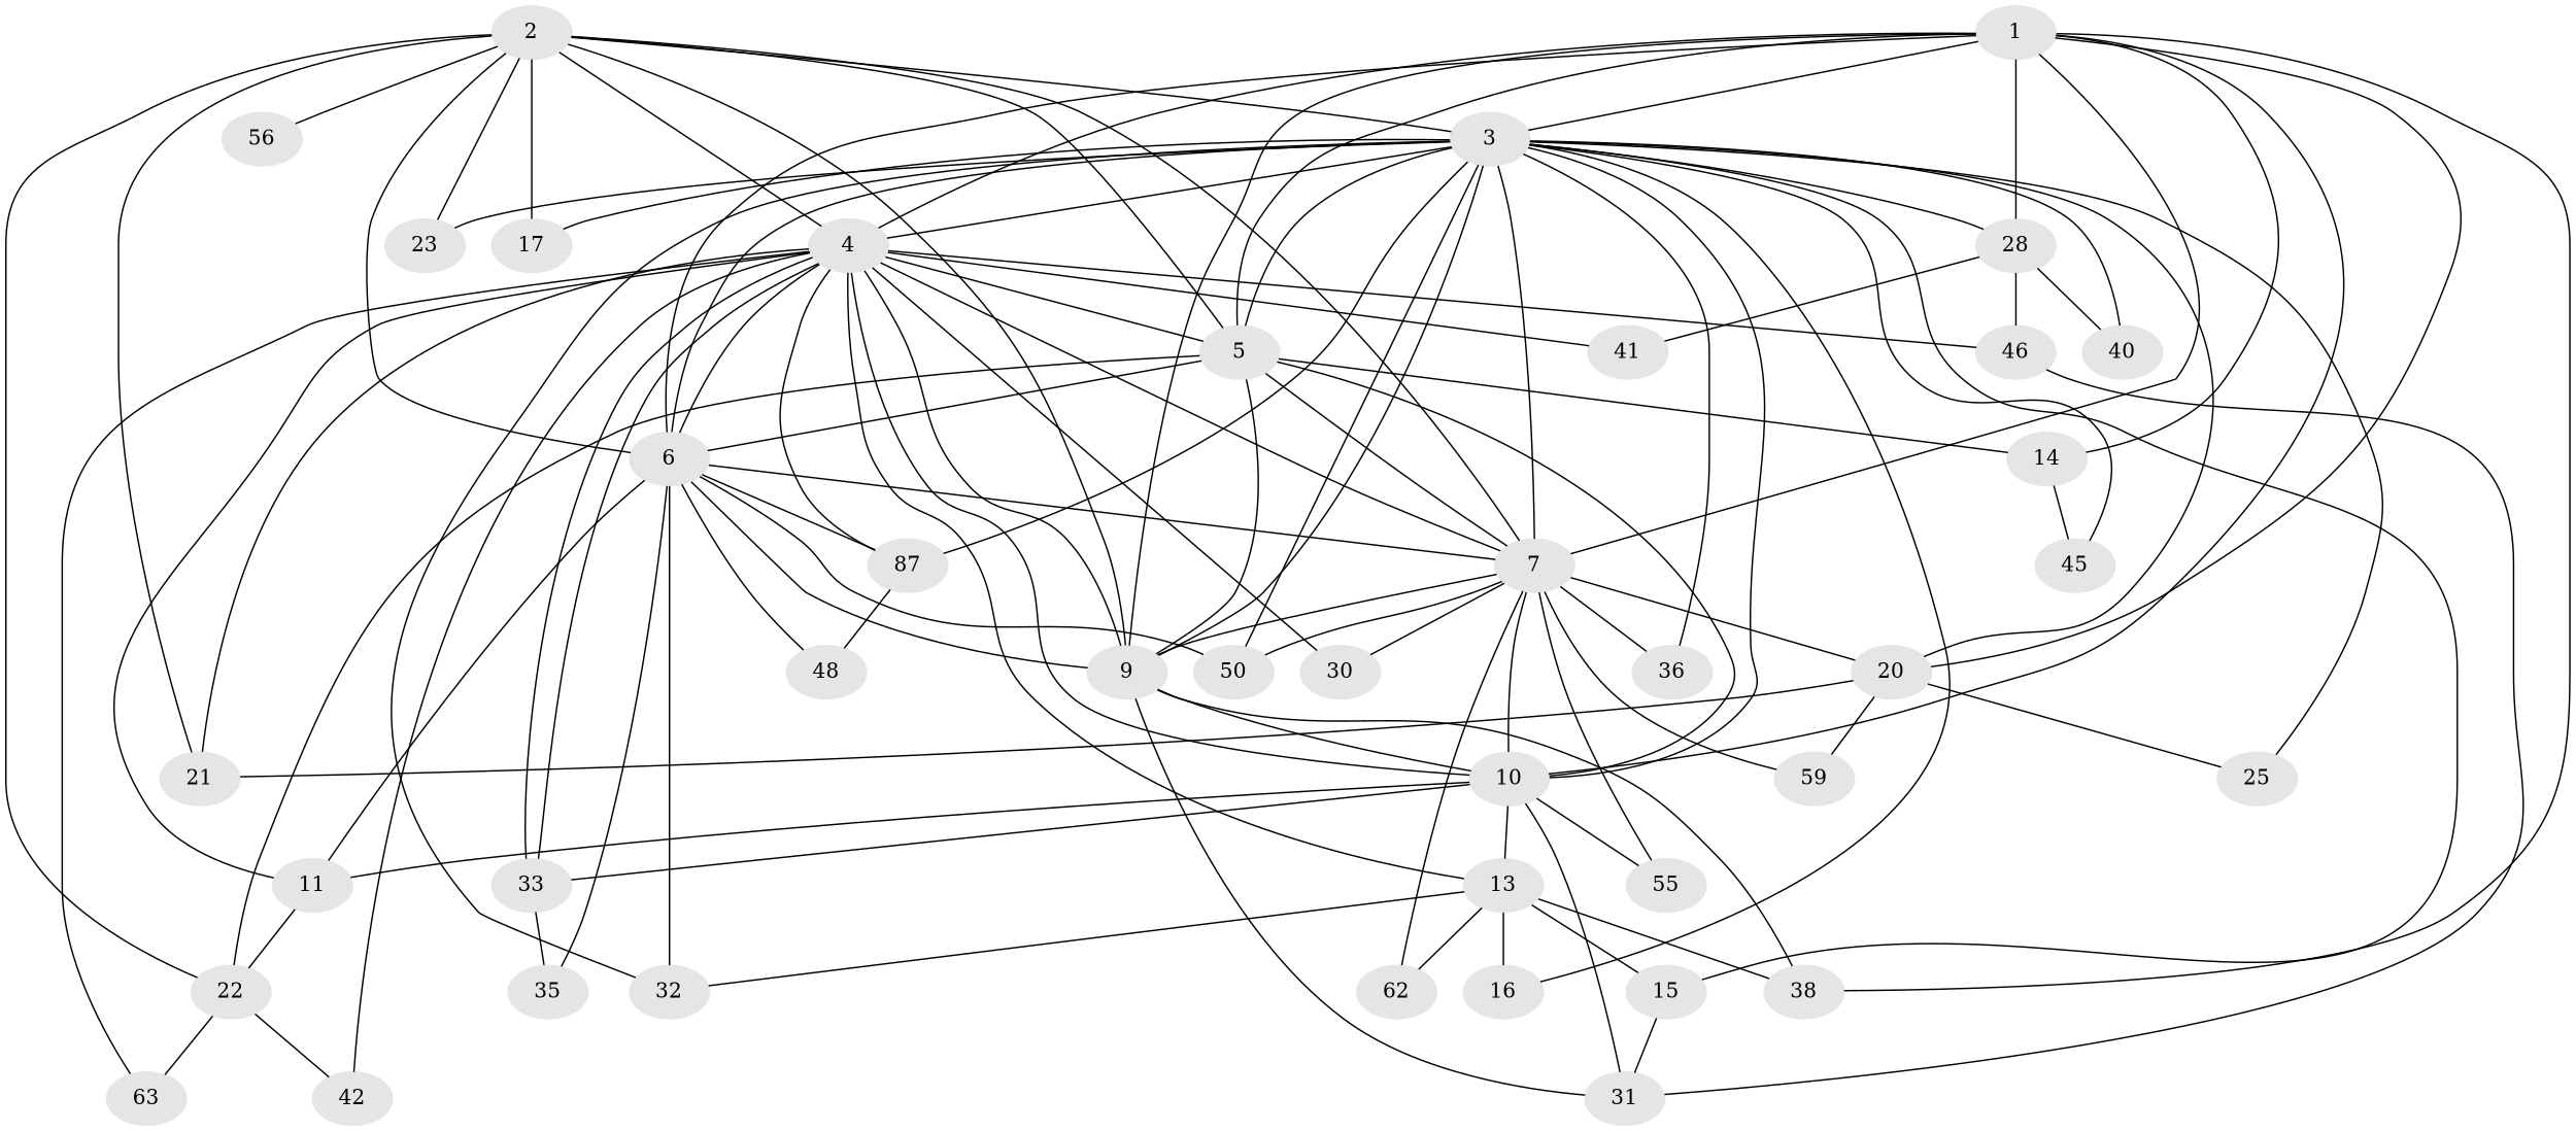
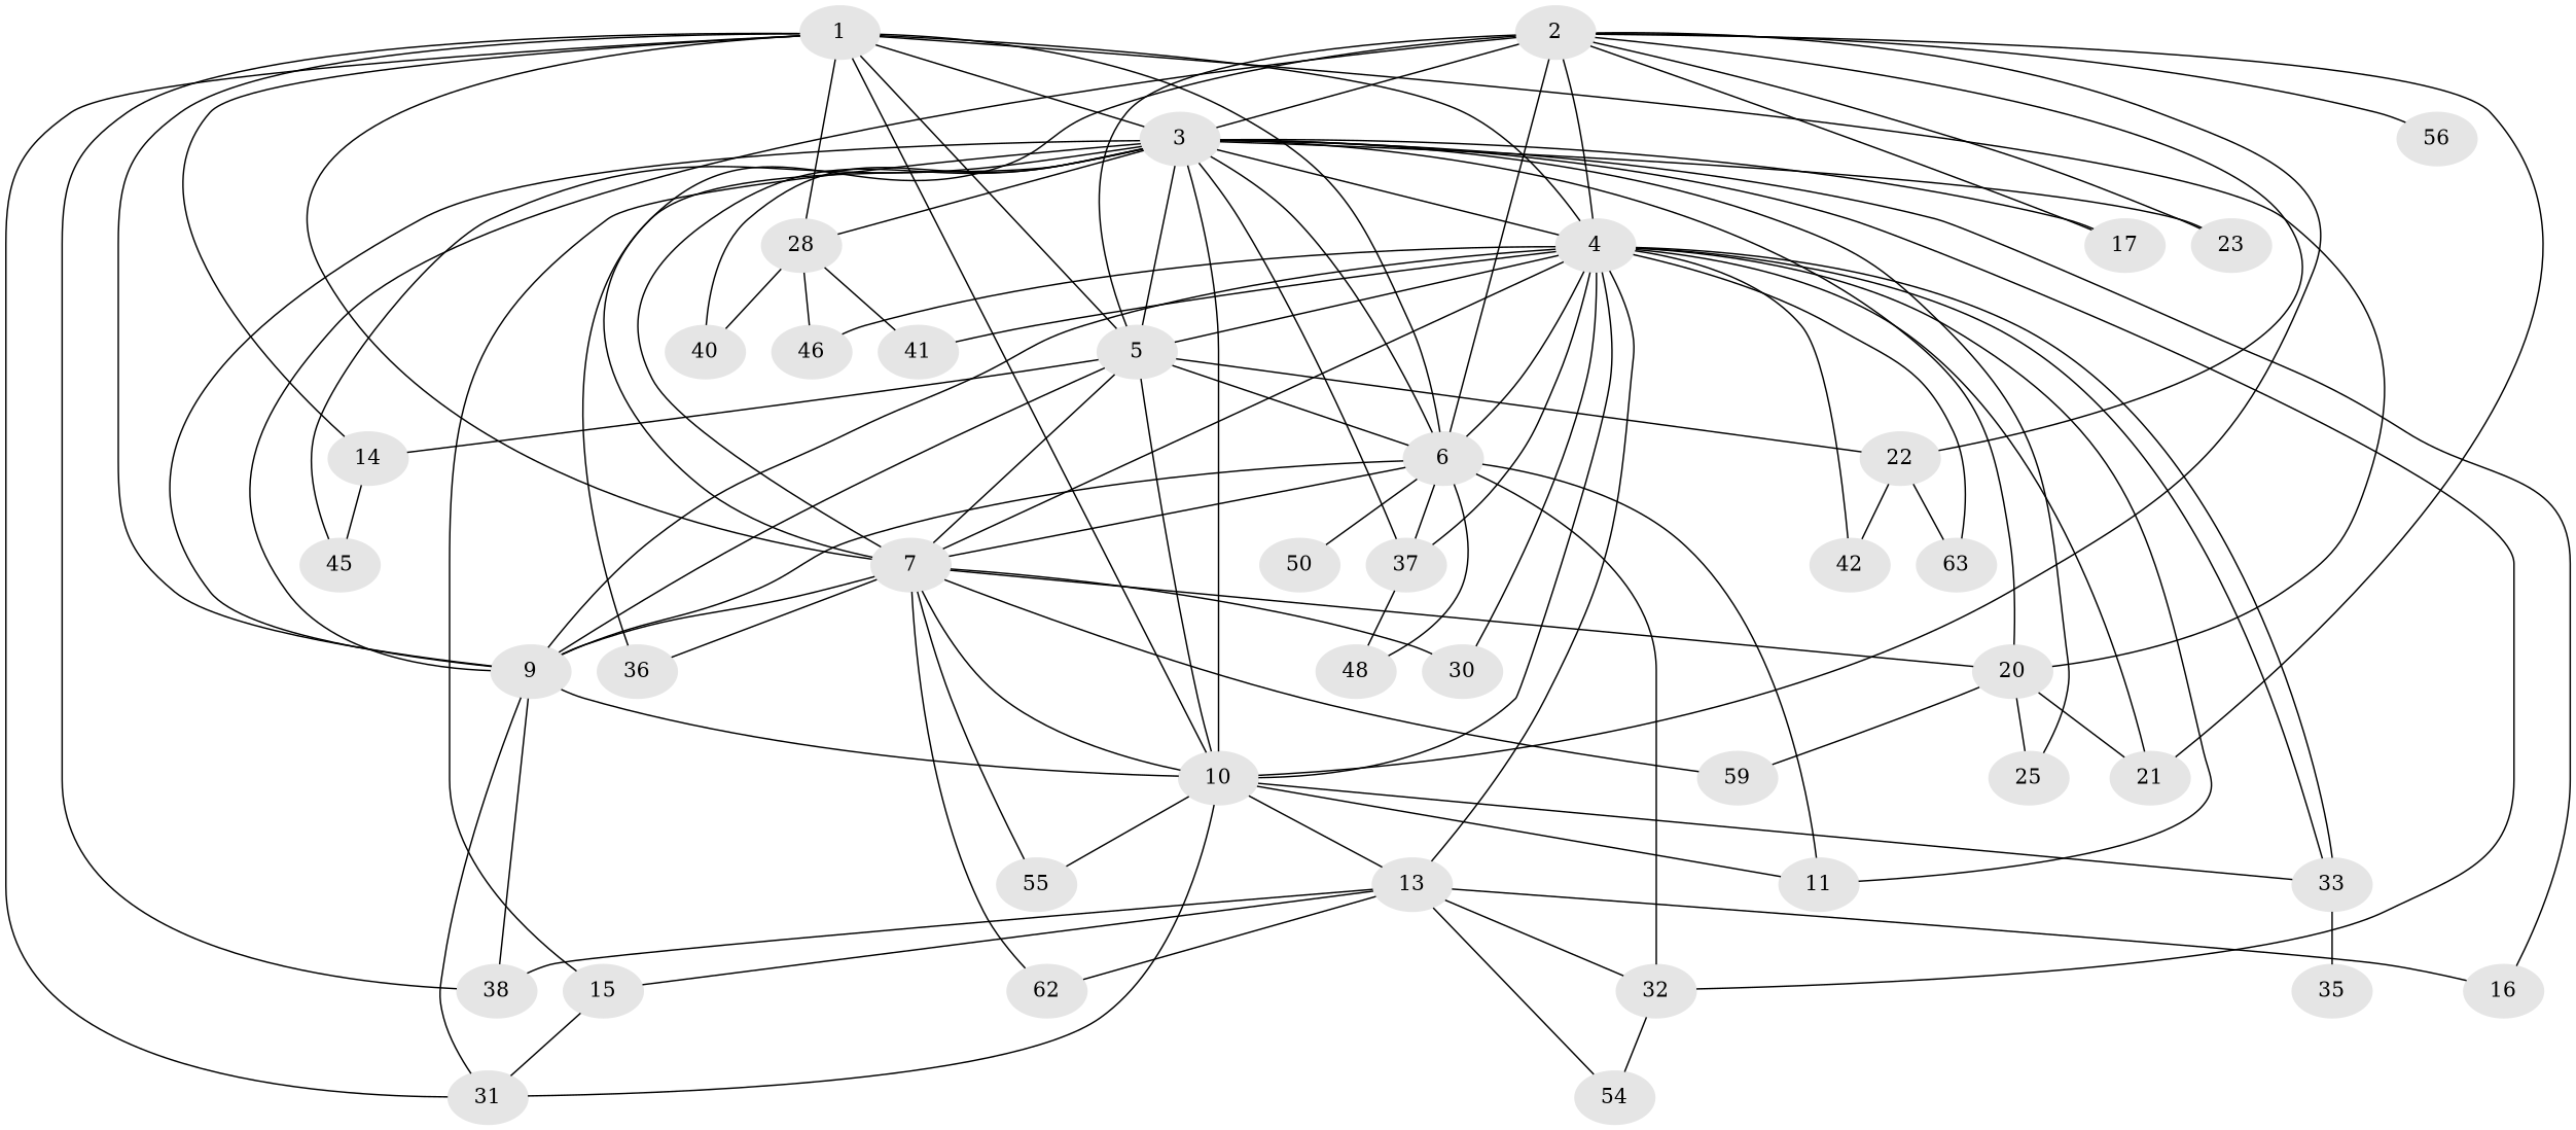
  graph {
    node [color=gray90 style=filled]
    2 [super="+57"]
    3 [super="+8"]
    4 [super="+19"]
    5 [super="+44"]
    6 [super="+51"]
    7 [super="+12"]
    9 [super="+27"]
    10 [super="+18"]
    17
    21 [super="+39"]
    22 [super="+47"]
    23
    56
    1
    14 [super="+65"]
    20 [super="+24"]
    28 [super="+34"]
    31 [super="+43"]
    38 [super="+49"]
    15 [super="+60"]
    16
    25
    32
    36 [super="+58"]
-   37 [label=87]
+   37
    40
    45
    50 [super="+52"]
    11 [super="+26"]
    13 [super="+64"]
    30
    33 [super="+61"]
    41
    42
    46
    63
    35
    48
    55
    59
    62
+   54
    2 -- 3 [weight=2]
    2 -- 4
    2 -- 5
    2 -- 6 [weight=2]
    2 -- 7
    2 -- 9
+   2 -- 10
    2 -- 17
    2 -- 21
    2 -- 22
    2 -- 23
    2 -- 56
    3 -- 4 [weight=2]
    3 -- 5 [weight=3]
    3 -- 6 [weight=2]
    3 -- 7 [weight=3]
    3 -- 9 [weight=3]
    3 -- 10 [weight=2]
    3 -- 17
    3 -- 23
    3 -- 20
    3 -- 28
    3 -- 15
    3 -- 16
    3 -- 25
    3 -- 32
    3 -- 36 [weight=2]
    3 -- 37
    3 -- 40
    3 -- 45
-   3 -- 50
    4 -- 5
    4 -- 6 [weight=2]
    4 -- 7 [weight=2]
    4 -- 9
    4 -- 10
    4 -- 21
    4 -- 37
    4 -- 11
    4 -- 13
    4 -- 30
    4 -- 33
    4 -- 33
    4 -- 41
    4 -- 42
    4 -- 46
    4 -- 63
    5 -- 6
    5 -- 7
    5 -- 9
    5 -- 10
    5 -- 22 [weight=2]
    5 -- 14
    6 -- 7
    6 -- 9
    6 -- 32
    6 -- 37
    6 -- 50
    6 -- 11
-   6 -- 35
    6 -- 48
    7 -- 9
    7 -- 10
    7 -- 20
    7 -- 36
-   7 -- 50
    7 -- 30
    7 -- 55
    7 -- 59
    7 -- 62
    9 -- 10
    9 -- 31
    9 -- 38
    10 -- 31
    10 -- 11
    10 -- 13
    10 -- 33
    10 -- 55
    22 -- 42
    22 -- 63
    1 -- 3 [weight=2]
    1 -- 4
    1 -- 5
    1 -- 6
    1 -- 7
    1 -- 9
    1 -- 10
    1 -- 14 [weight=2]
    1 -- 20
    1 -- 28
-   46 -- 31
+   1 -- 31
    1 -- 38
    14 -- 45
    20 -- 21
    20 -- 25
    20 -- 59
    28 -- 40
    28 -- 41
    28 -- 46
    15 -- 31
+   32 -- 54
    37 -- 48
-   11 -- 22
    13 -- 38
    13 -- 15
    13 -- 16
    13 -- 32
    13 -- 62
+   13 -- 54
    33 -- 35
  }
